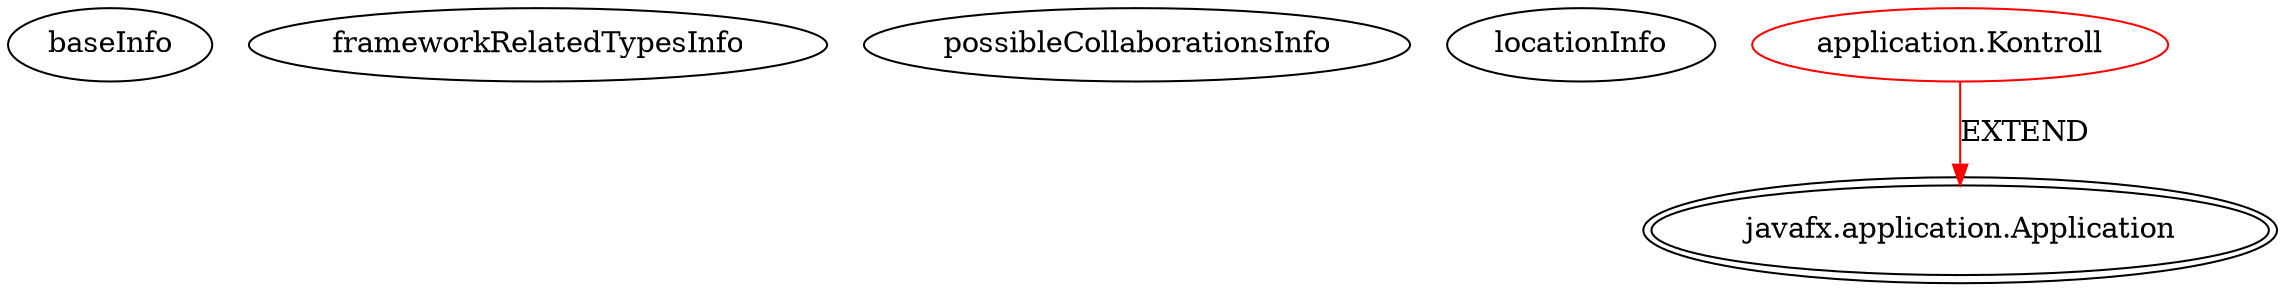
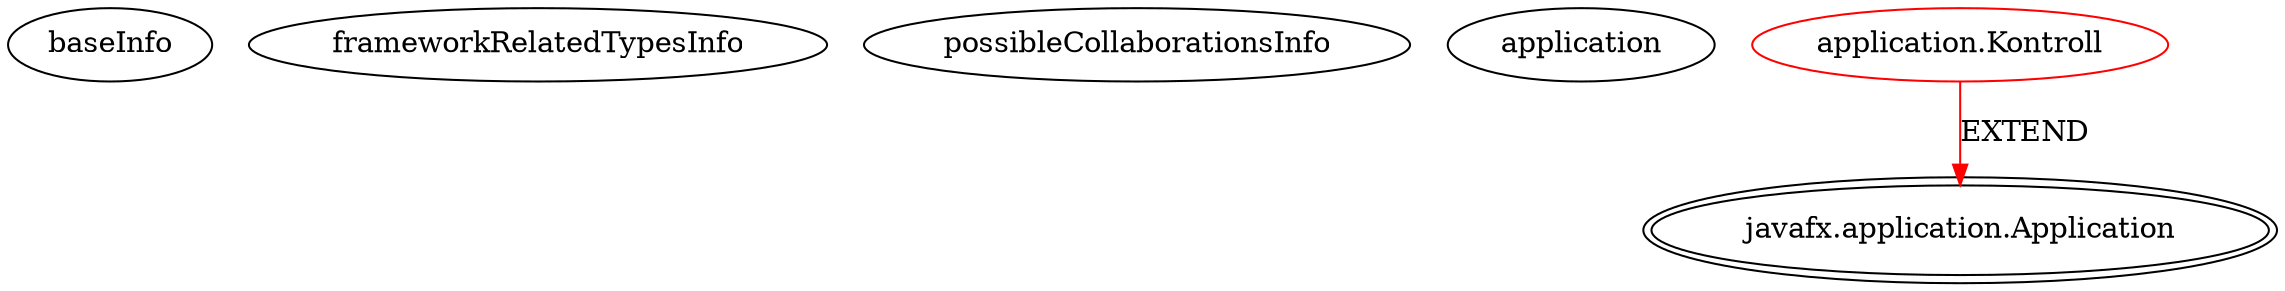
  digraph {
    baseInfo [category=extension_graph graphId=3507 isAnonymous=false possibleRelation=false]
    frameworkRelatedTypesInfo [0="javafx.application.Application"]
    possibleCollaborationsInfo
-   locationInfo [contextSignature=Kontroll filePath="/m2rtt-Poomine/Poomine-master/src/application/Kontroll.java" graphId=3507 projectName="m2rtt-Poomine"]
+   locationInfo [contextSignature=Kontroll filePath="/m2rtt-Poomine/Poomine-master/src/application/Kontroll.java" graphId=3507 projectName="m2rtt-Poomine" label=application]
    n5 [color=red isFrameworkType=false label="application.Kontroll" vertexType=ROOT_CLIENT_CLASS_DECLARATION]
    n6 [isFrameworkType=true label="javafx.application.Application" peripheries=2 vertexType=FRAMEWORK_CLASS_TYPE]
    n5 -> n6 [color=red label=EXTEND]
  }
